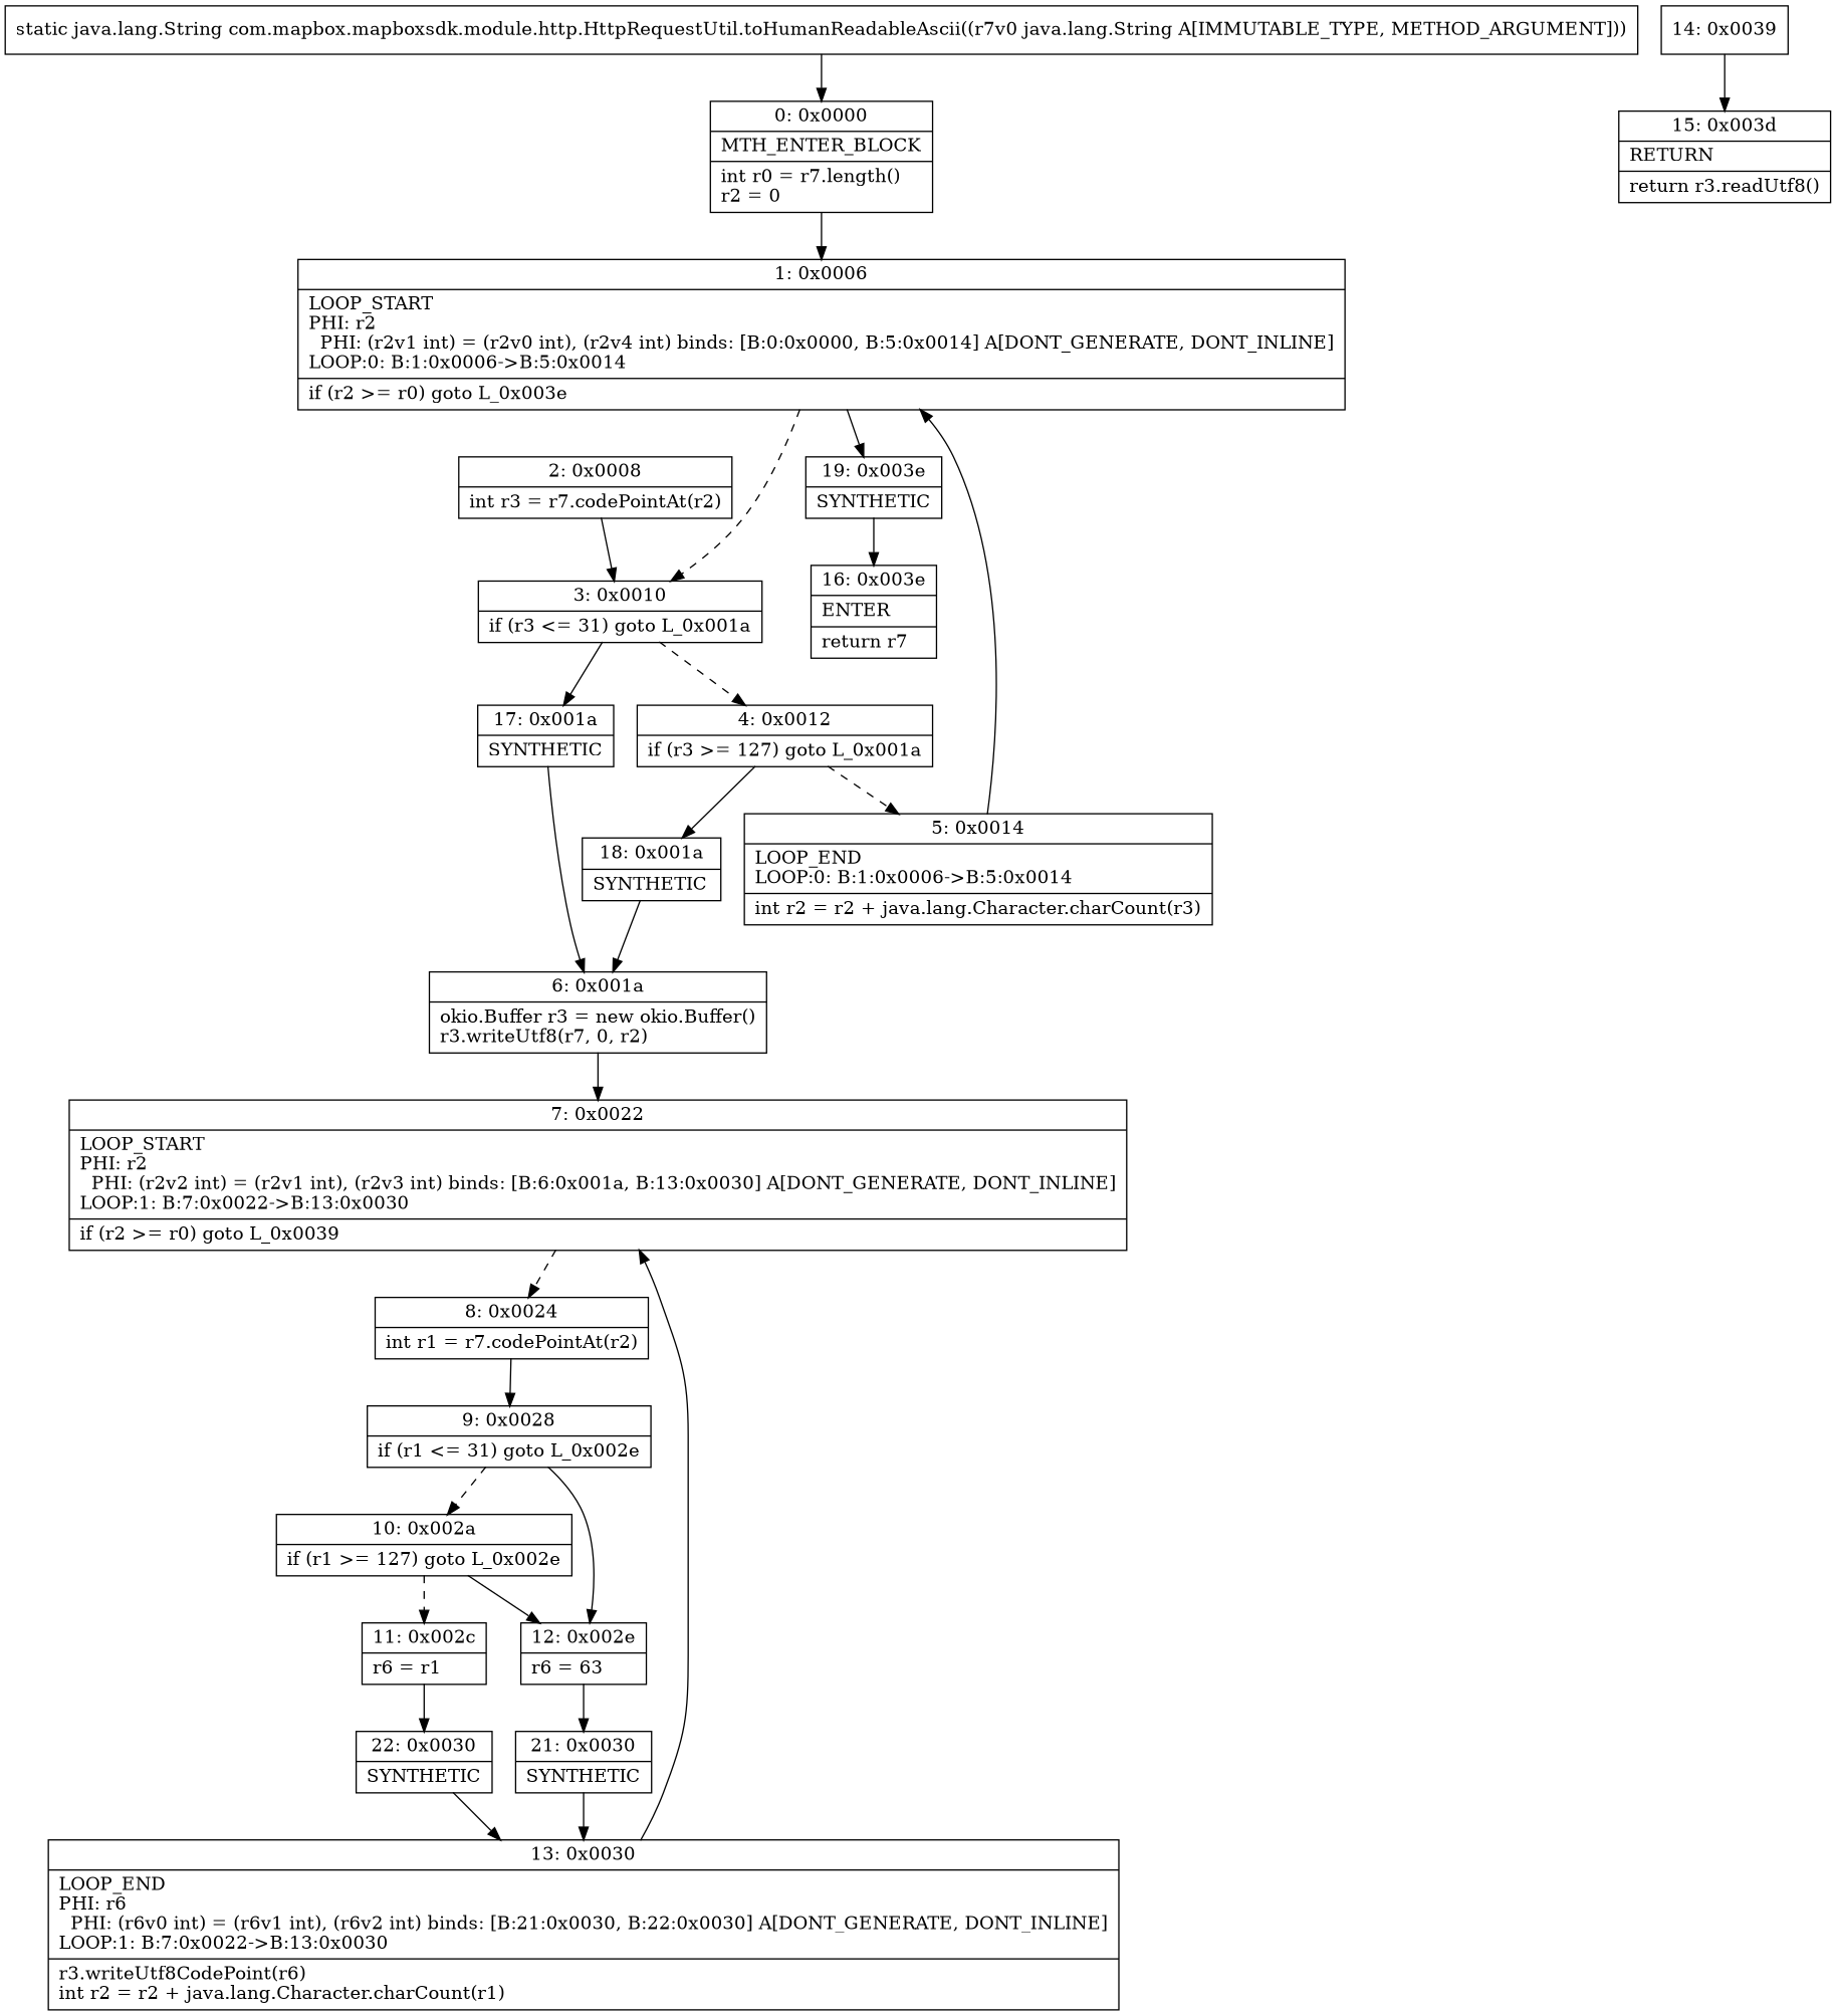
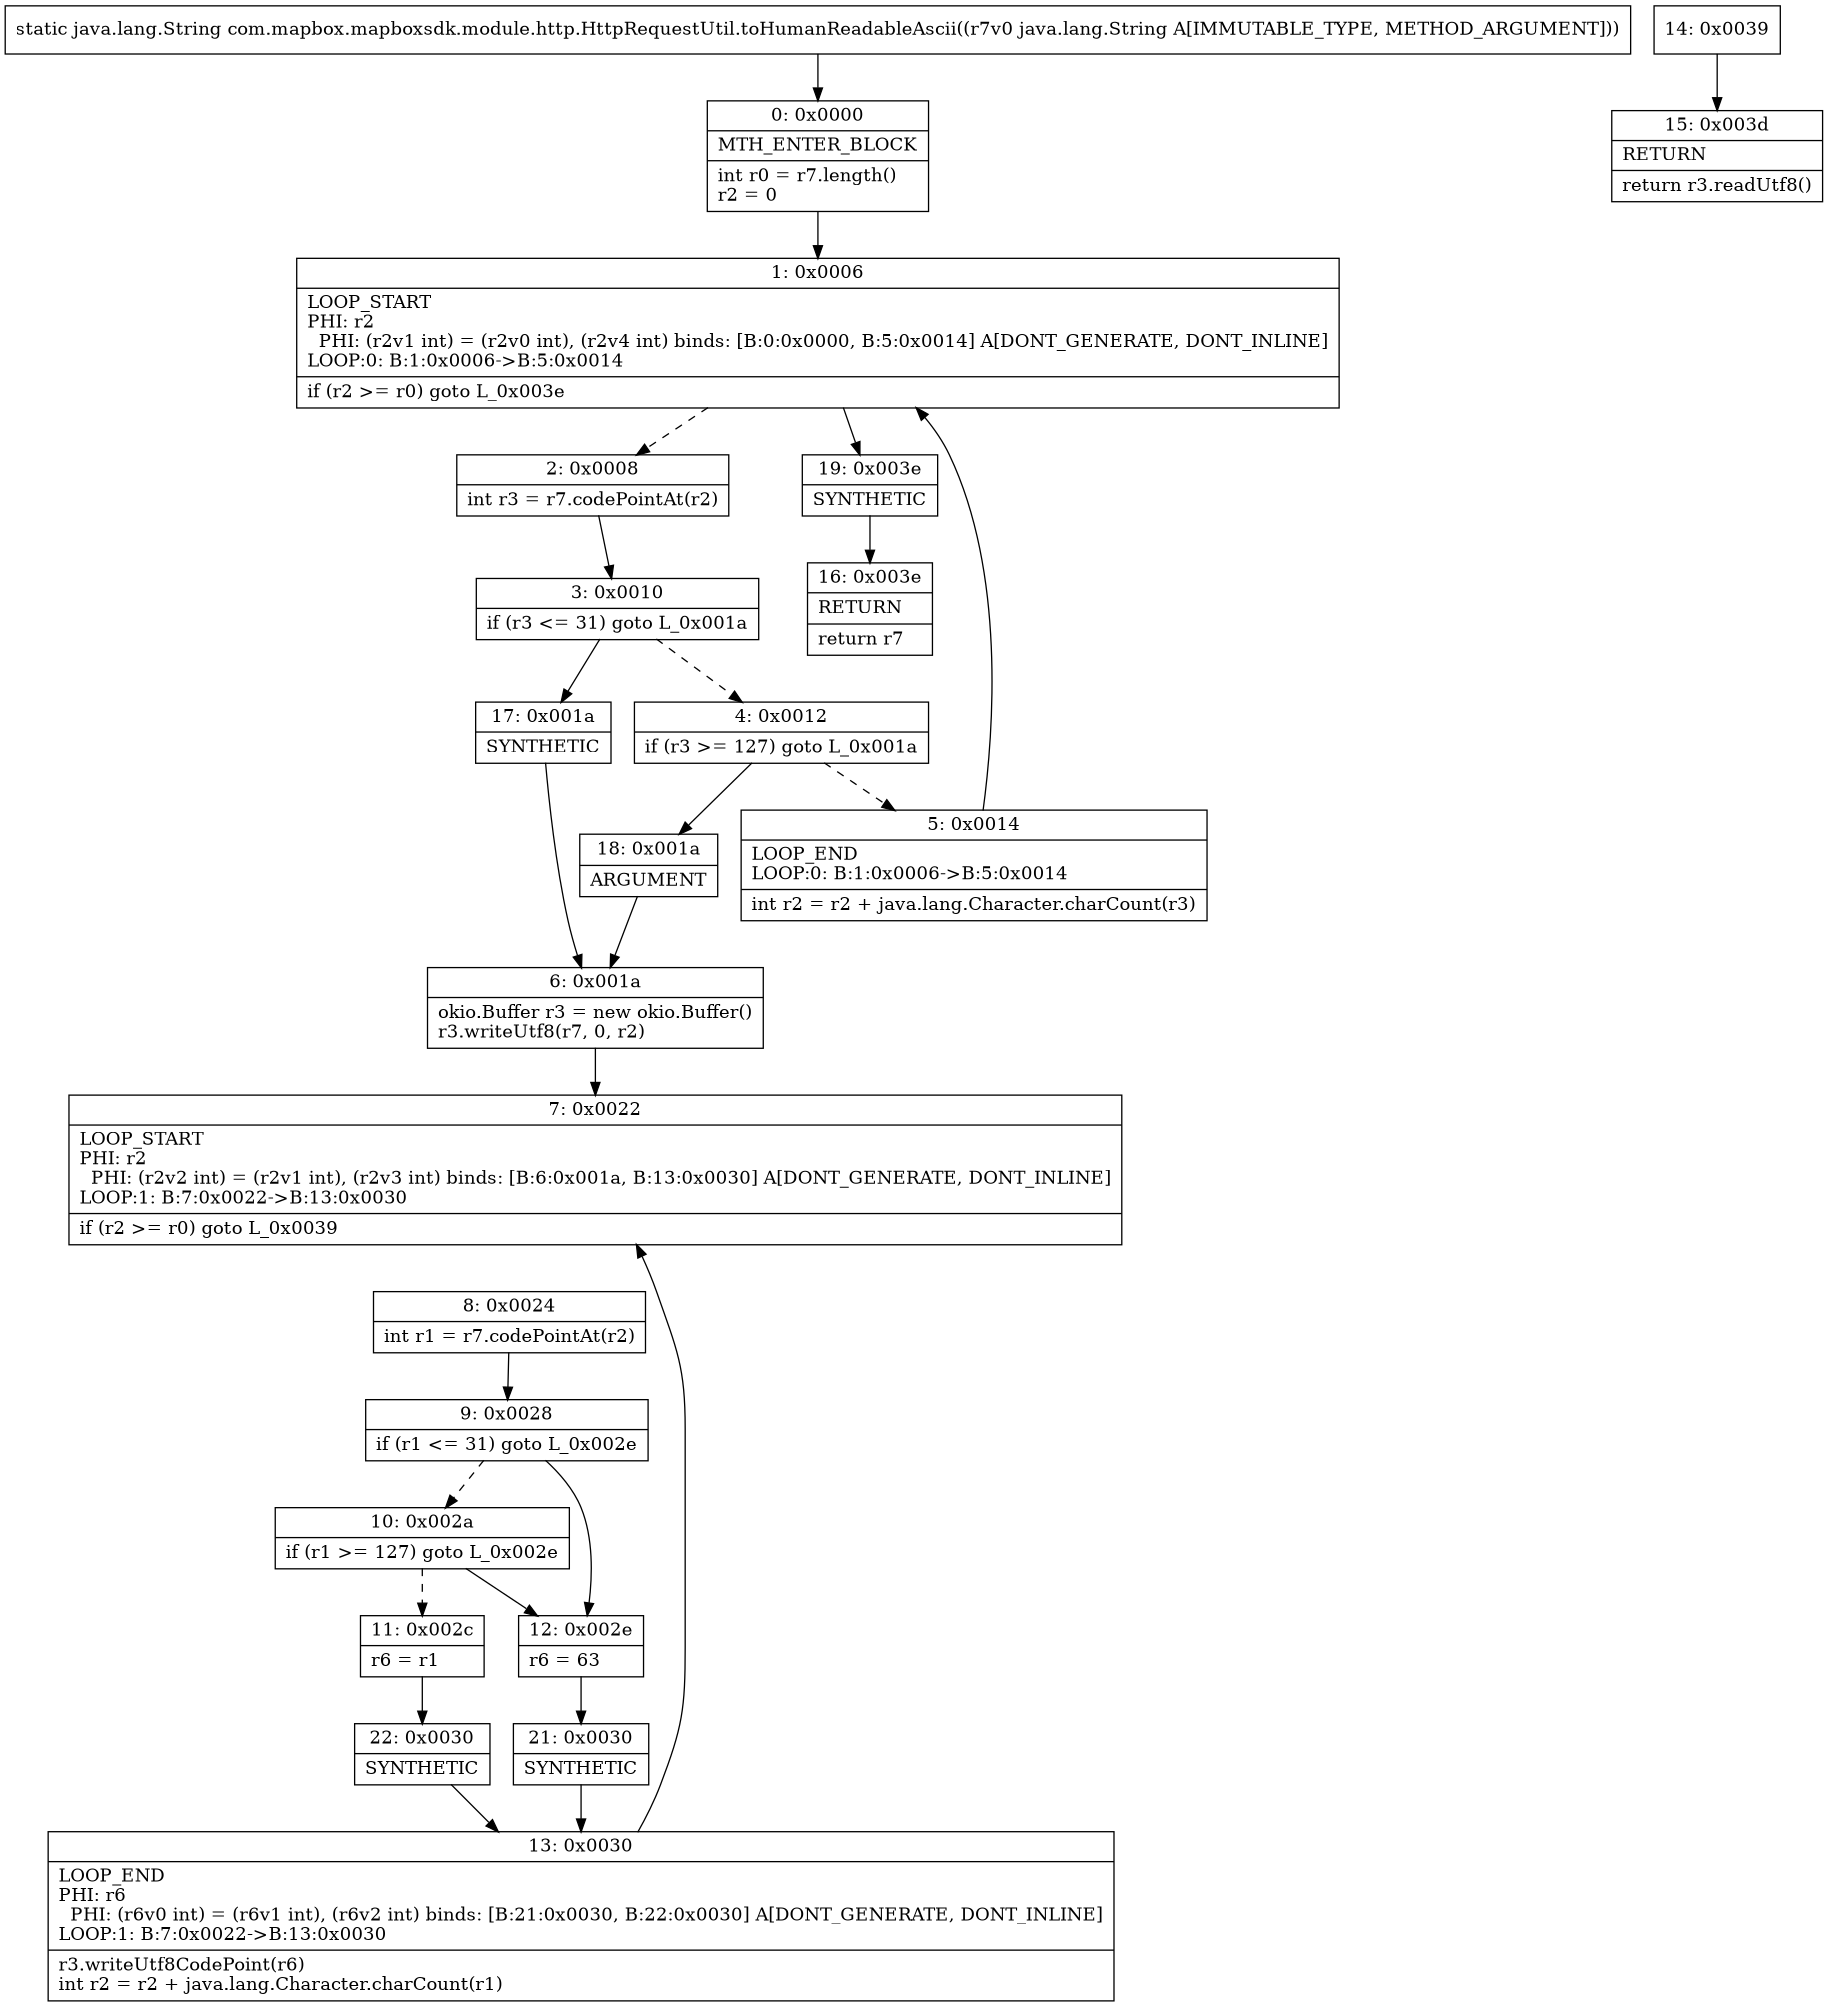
  digraph {
    node [shape=record]
    n1 [label="{0\:\ 0x0000|MTH_ENTER_BLOCK\l|int r0 = r7.length()\lr2 = 0\l}"]
    n2 [label="{1\:\ 0x0006|LOOP_START\lPHI: r2 \l  PHI: (r2v1 int) = (r2v0 int), (r2v4 int) binds: [B:0:0x0000, B:5:0x0014] A[DONT_GENERATE, DONT_INLINE]\lLOOP:0: B:1:0x0006\-\>B:5:0x0014\l|if (r2 \>= r0) goto L_0x003e\l}"]
    n3 [label="{2\:\ 0x0008|int r3 = r7.codePointAt(r2)\l}"]
    n4 [label="{19\:\ 0x003e|SYNTHETIC\l}"]
    n5 [label="{3\:\ 0x0010|if (r3 \<= 31) goto L_0x001a\l}"]
-   n6 [label="{16\:\ 0x003e|ENTER\l|return r7\l}"]
+   n6 [label="{16\:\ 0x003e|RETURN\l|return r7\l}"]
    n7 [label="{4\:\ 0x0012|if (r3 \>= 127) goto L_0x001a\l}"]
    n8 [label="{17\:\ 0x001a|SYNTHETIC\l}"]
    n9 [label="{5\:\ 0x0014|LOOP_END\lLOOP:0: B:1:0x0006\-\>B:5:0x0014\l|int r2 = r2 + java.lang.Character.charCount(r3)\l}"]
-   n10 [label="{18\:\ 0x001a|SYNTHETIC\l}"]
+   n10 [label="{18\:\ 0x001a|ARGUMENT\l}"]
    n11 [label="{6\:\ 0x001a|okio.Buffer r3 = new okio.Buffer()\lr3.writeUtf8(r7, 0, r2)\l}"]
    n12 [label="{7\:\ 0x0022|LOOP_START\lPHI: r2 \l  PHI: (r2v2 int) = (r2v1 int), (r2v3 int) binds: [B:6:0x001a, B:13:0x0030] A[DONT_GENERATE, DONT_INLINE]\lLOOP:1: B:7:0x0022\-\>B:13:0x0030\l|if (r2 \>= r0) goto L_0x0039\l}"]
    n13 [label="{8\:\ 0x0024|int r1 = r7.codePointAt(r2)\l}"]
    n14 [label="{9\:\ 0x0028|if (r1 \<= 31) goto L_0x002e\l}"]
    n15 [label="{10\:\ 0x002a|if (r1 \>= 127) goto L_0x002e\l}"]
    n16 [label="{12\:\ 0x002e|r6 = 63\l}"]
    n17 [label="{11\:\ 0x002c|r6 = r1\l}"]
    n18 [label="{21\:\ 0x0030|SYNTHETIC\l}"]
    n19 [label="{22\:\ 0x0030|SYNTHETIC\l}"]
    n20 [label="{13\:\ 0x0030|LOOP_END\lPHI: r6 \l  PHI: (r6v0 int) = (r6v1 int), (r6v2 int) binds: [B:21:0x0030, B:22:0x0030] A[DONT_GENERATE, DONT_INLINE]\lLOOP:1: B:7:0x0022\-\>B:13:0x0030\l|r3.writeUtf8CodePoint(r6)\lint r2 = r2 + java.lang.Character.charCount(r1)\l}"]
    n21 [label="{14\:\ 0x0039}"]
    n22 [label="{15\:\ 0x003d|RETURN\l|return r3.readUtf8()\l}"]
    n23 [label="{static java.lang.String com.mapbox.mapboxsdk.module.http.HttpRequestUtil.toHumanReadableAscii((r7v0 java.lang.String A[IMMUTABLE_TYPE, METHOD_ARGUMENT])) }"]
    n1 -> n2
-   n2 -> n5 [style=dashed]
+   n2 -> n3 [style=dashed]
    n2 -> n4
    n3 -> n5
    n4 -> n6
    n5 -> n7 [style=dashed]
    n5 -> n8
    n7 -> n9 [style=dashed]
    n7 -> n10
    n8 -> n11
    n9 -> n2
    n10 -> n11
    n11 -> n12
-   n12 -> n13 [style=dashed]
    n13 -> n14
    n14 -> n15 [style=dashed]
    n14 -> n16
    n15 -> n16
    n15 -> n17 [style=dashed]
    n16 -> n18
    n17 -> n19
    n18 -> n20
    n19 -> n20
    n20 -> n12
    n21 -> n22
    n23 -> n1
  }
